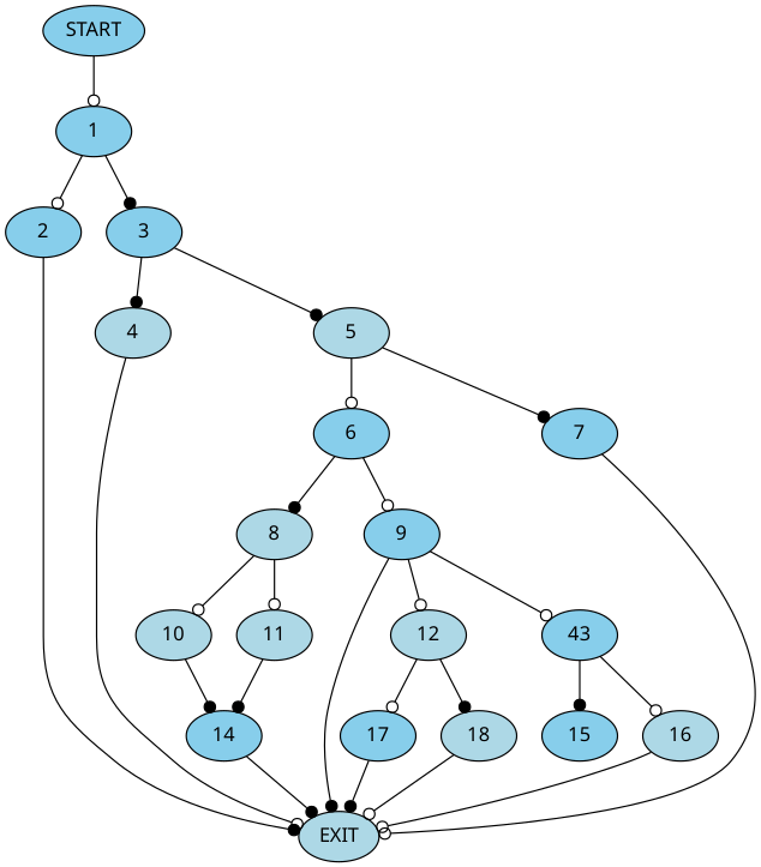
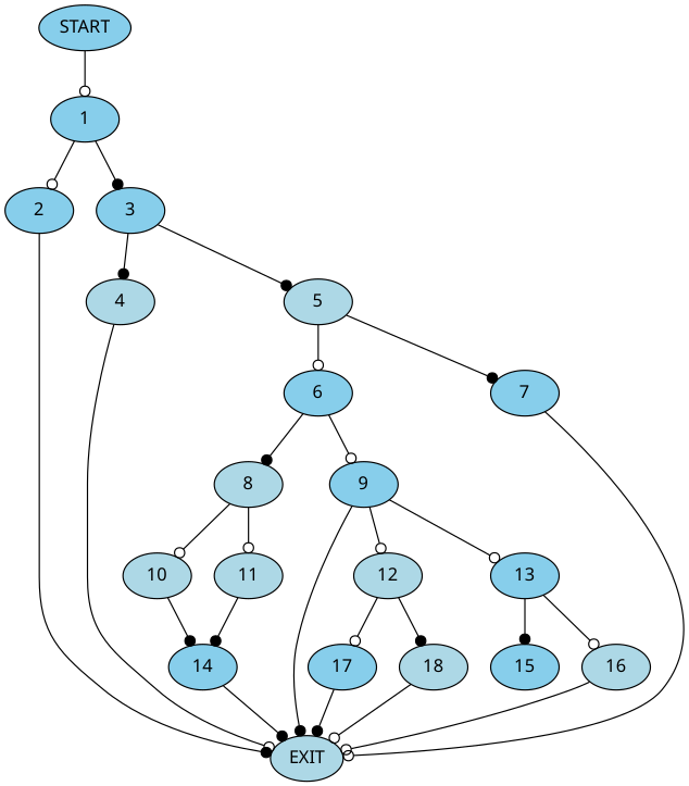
  digraph {
    fontname="Noto Sans"
    node [fillcolor=skyblue fontname="Noto Sans" style=filled]
    edge [arrowhead=odot fontname="Noto Sans"]
    n1 [label=START]
    1
    2
    3
    n5 [fillcolor=lightblue label=EXIT]
    4 [fillcolor=lightblue]
    5 [fillcolor=lightblue]
    6
    7
    8 [fillcolor=lightblue]
    9
    10 [fillcolor=lightblue]
    11 [fillcolor=lightblue]
    12 [fillcolor=lightblue]
-   13 [label=43]
+   13
    14
    17
    18 [fillcolor=lightblue]
    15
    16 [fillcolor=lightblue]
    n1 -> 1
    1 -> 2
    1 -> 3 [arrowhead=dot]
    2 -> n5 [arrowhead=dot]
    3 -> 4 [arrowhead=dot]
    3 -> 5 [arrowhead=dot]
    4 -> n5
    5 -> 6
    5 -> 7 [arrowhead=dot]
    6 -> 8 [arrowhead=dot]
    6 -> 9
    7 -> n5
    8 -> 10
    8 -> 11
    9 -> n5 [arrowhead=dot]
    9 -> 12
    9 -> 13
    10 -> 14 [arrowhead=dot]
    11 -> 14 [arrowhead=dot]
    12 -> 17
    12 -> 18 [arrowhead=dot]
    13 -> 15 [arrowhead=dot]
    13 -> 16
    14 -> n5 [arrowhead=dot]
    17 -> n5 [arrowhead=dot]
    18 -> n5
    16 -> n5
  }
